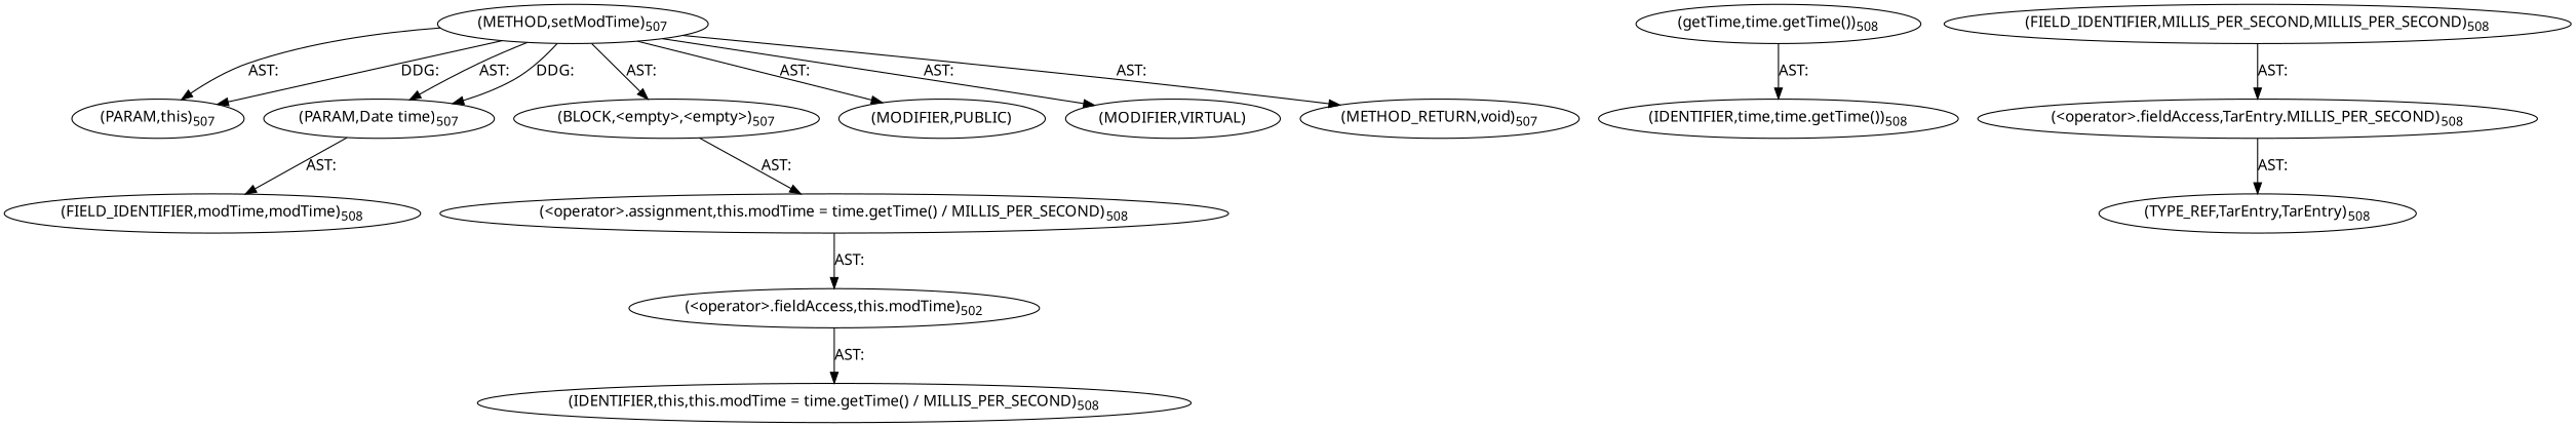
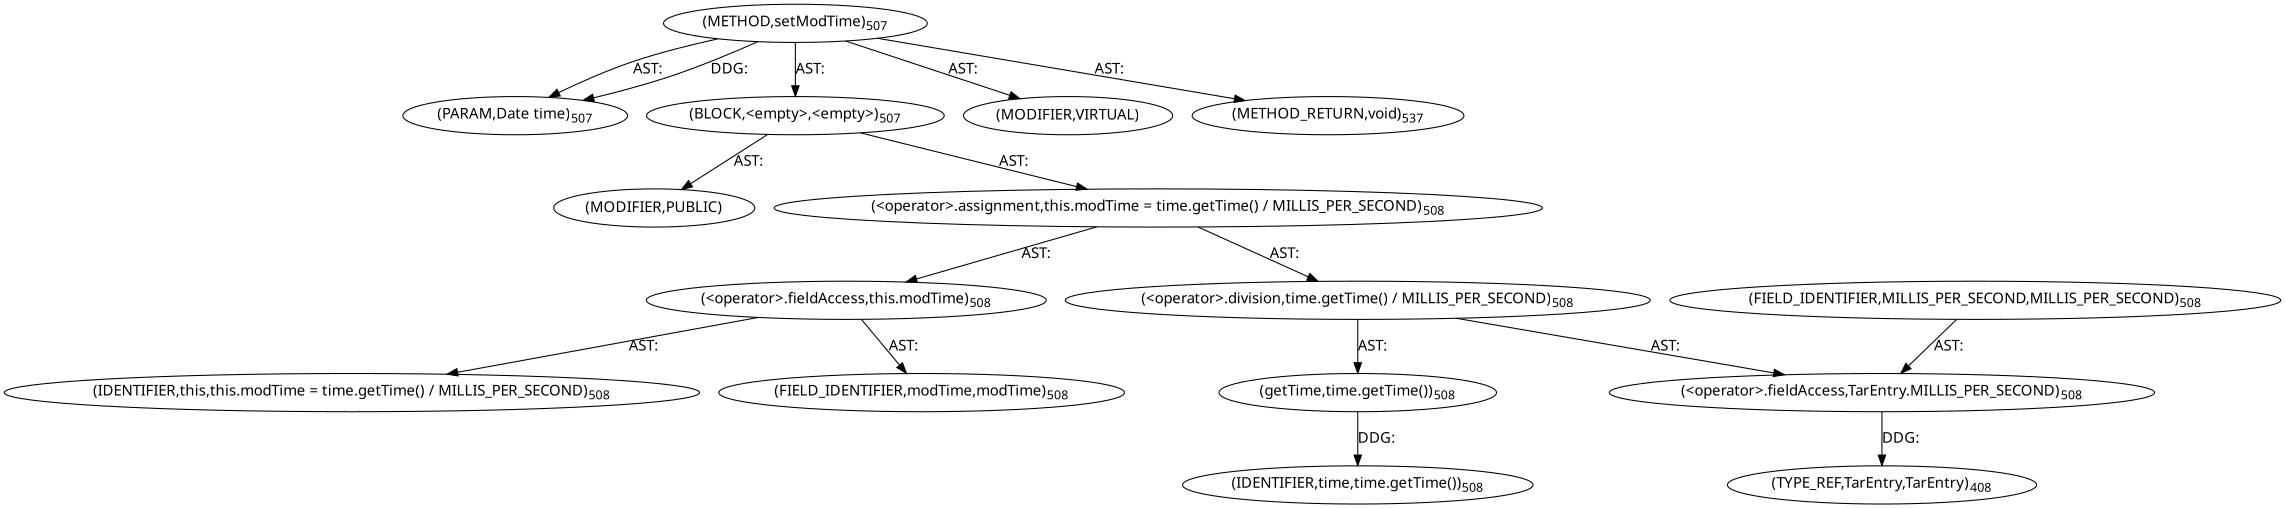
  digraph {
    fontname="Noto Sans"
    node [fontname="Noto Sans"]
    edge [fontname="Noto Sans"]
    n1 [label=<(METHOD,setModTime)<SUB>507</SUB>>]
-   n2 [label=<(PARAM,this)<SUB>507</SUB>>]
    n3 [label=<(PARAM,Date time)<SUB>507</SUB>>]
    n4 [label=<(BLOCK,&lt;empty&gt;,&lt;empty&gt;)<SUB>507</SUB>>]
    n5 [label=<(MODIFIER,PUBLIC)>]
    n6 [label=<(MODIFIER,VIRTUAL)>]
-   n7 [label=<(METHOD_RETURN,void)<SUB>507</SUB>>]
+   n7 [label=<(METHOD_RETURN,void)<SUB>537</SUB>>]
    n8 [label=<(&lt;operator&gt;.assignment,this.modTime = time.getTime() / MILLIS_PER_SECOND)<SUB>508</SUB>>]
-   n9 [label=<(&lt;operator&gt;.fieldAccess,this.modTime)<SUB>502</SUB>>]
+   n9 [label=<(&lt;operator&gt;.fieldAccess,this.modTime)<SUB>508</SUB>>]
+   n10 [label=<(&lt;operator&gt;.division,time.getTime() / MILLIS_PER_SECOND)<SUB>508</SUB>>]
    n11 [label=<(IDENTIFIER,this,this.modTime = time.getTime() / MILLIS_PER_SECOND)<SUB>508</SUB>>]
    n12 [label=<(FIELD_IDENTIFIER,modTime,modTime)<SUB>508</SUB>>]
    n13 [label=<(getTime,time.getTime())<SUB>508</SUB>>]
    n14 [label=<(&lt;operator&gt;.fieldAccess,TarEntry.MILLIS_PER_SECOND)<SUB>508</SUB>>]
    n15 [label=<(IDENTIFIER,time,time.getTime())<SUB>508</SUB>>]
-   n16 [label=<(TYPE_REF,TarEntry,TarEntry)<SUB>508</SUB>>]
+   n16 [label=<(TYPE_REF,TarEntry,TarEntry)<SUB>408</SUB>>]
    n17 [label=<(FIELD_IDENTIFIER,MILLIS_PER_SECOND,MILLIS_PER_SECOND)<SUB>508</SUB>>]
-   n1 -> n2 [label="AST: "]
-   n1 -> n2 [label="DDG: "]
    n1 -> n3 [label="AST: "]
    n1 -> n3 [label="DDG: "]
    n1 -> n4 [label="AST: "]
-   n1 -> n5 [label="AST: "]
+   n4 -> n5 [label="AST: "]
    n1 -> n6 [label="AST: "]
    n1 -> n7 [label="AST: "]
    n4 -> n8 [label="AST: "]
    n8 -> n9 [label="AST: "]
+   n8 -> n10 [label="AST: "]
    n9 -> n11 [label="AST: "]
-   n3 -> n12 [label="AST: "]
-   n13 -> n15 [label="AST: "]
-   n14 -> n16 [label="AST: "]
+   n9 -> n12 [label="AST: "]
+   n10 -> n13 [label="AST: "]
+   n10 -> n14 [label="AST: "]
+   n13 -> n15 [label="DDG: "]
+   n14 -> n16 [label="DDG: "]
    n17 -> n14 [label="AST: "]
  }
